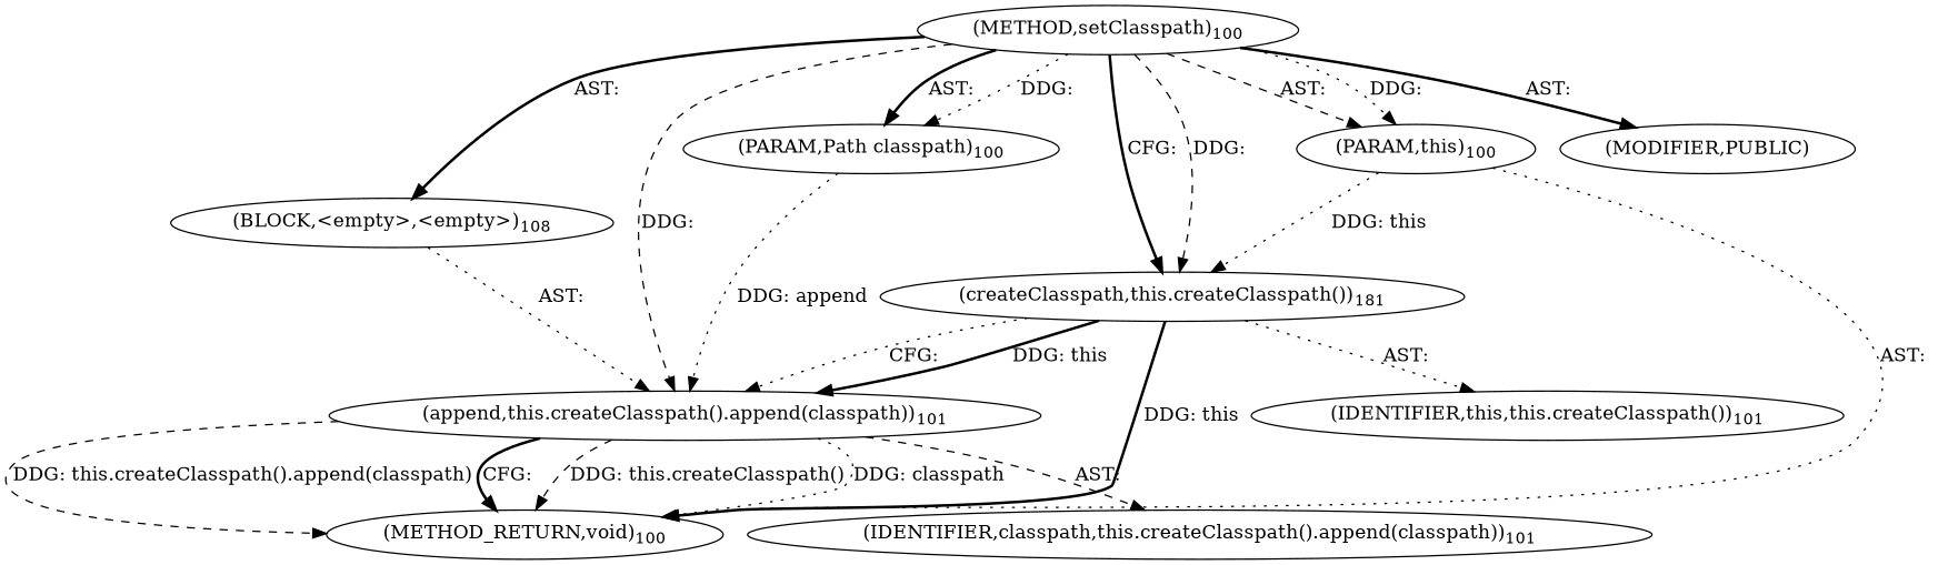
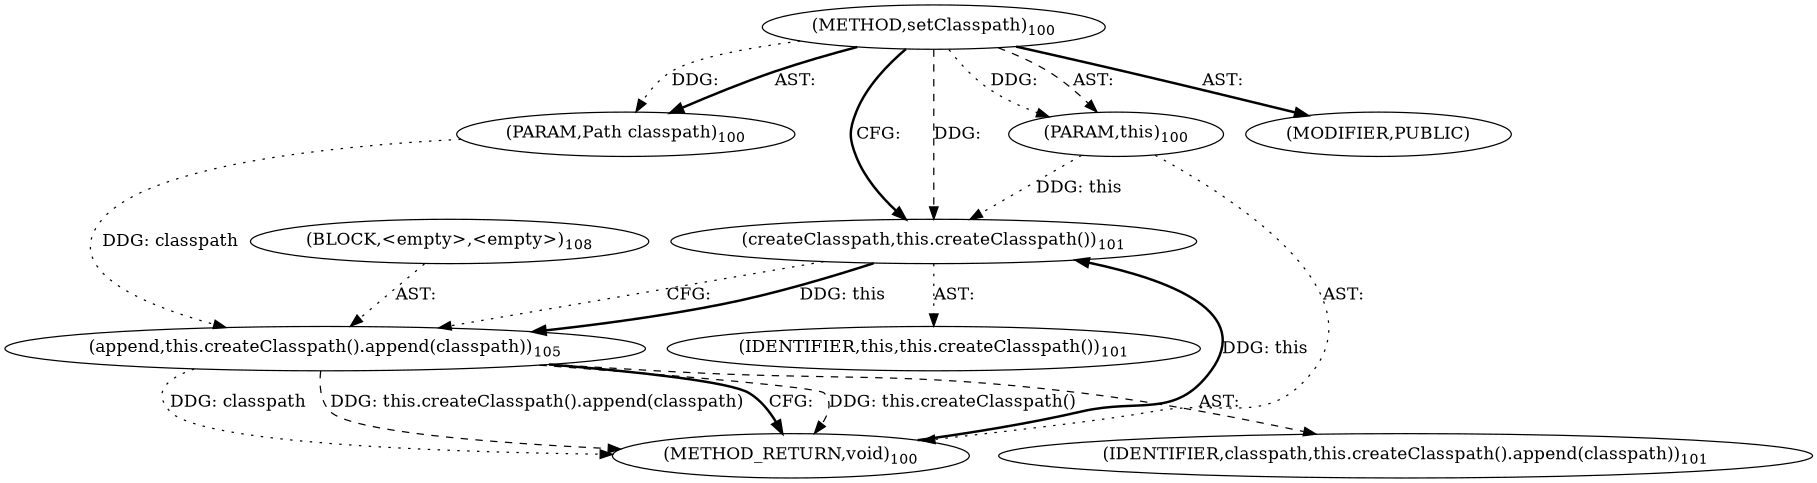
  digraph {
    edge [style=dotted]
    n1 [label=<(METHOD,setClasspath)<SUB>100</SUB>>]
    n2 [label=<(PARAM,this)<SUB>100</SUB>>]
    n3 [label=<(PARAM,Path classpath)<SUB>100</SUB>>]
    n4 [label=<(BLOCK,&lt;empty&gt;,&lt;empty&gt;)<SUB>108</SUB>>]
-   n5 [label=<(append,this.createClasspath().append(classpath))<SUB>101</SUB>>]
-   n6 [label=<(createClasspath,this.createClasspath())<SUB>181</SUB>>]
+   n5 [label=<(append,this.createClasspath().append(classpath))<SUB>105</SUB>>]
+   n6 [label=<(createClasspath,this.createClasspath())<SUB>101</SUB>>]
    n7 [label=<(MODIFIER,PUBLIC)>]
    n8 [label=<(METHOD_RETURN,void)<SUB>100</SUB>>]
    n9 [label=<(IDENTIFIER,classpath,this.createClasspath().append(classpath))<SUB>101</SUB>>]
    n10 [label=<(IDENTIFIER,this,this.createClasspath())<SUB>101</SUB>>]
    n1 -> n2 [label="AST: " style=dashed]
    n1 -> n2 [label="DDG: "]
    n1 -> n3 [label="AST: " style=bold]
    n1 -> n3 [label="DDG: "]
-   n1 -> n4 [label="AST: " style=bold]
-   n1 -> n5 [label="DDG: " style=dashed]
    n1 -> n6 [label="CFG: " style=bold]
    n1 -> n6 [label="DDG: " style=dashed]
    n1 -> n7 [label="AST: " style=bold]
    n2 -> n6 [label="DDG: this"]
    n2 -> n8 [label="AST: "]
-   n3 -> n5 [label="DDG: append"]
+   n3 -> n5 [label="DDG: classpath"]
    n4 -> n5 [label="AST: "]
    n5 -> n8 [label="CFG: " style=bold]
    n5 -> n8 [label="DDG: this.createClasspath()" style=dashed]
    n5 -> n8 [label="DDG: classpath"]
    n5 -> n8 [label="DDG: this.createClasspath().append(classpath)" style=dashed]
    n5 -> n9 [label="AST: " style=dashed]
    n6 -> n5 [label="CFG: "]
    n6 -> n5 [label="DDG: this" style=bold]
-   n6 -> n8 [label="DDG: this" style=bold]
+   n8 -> n6 [label="DDG: this" style=bold]
    n6 -> n10 [label="AST: "]
  }
